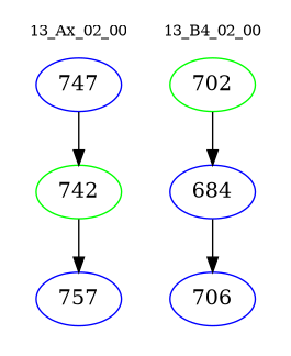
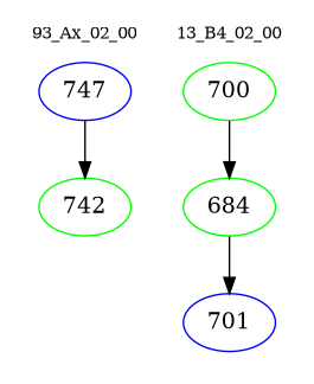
  digraph {
    node [color=blue]
    edge [color=black]
    n1 [label=747]
    n2 [color=green label=742]
-   n3 [label=757]
-   n4 [color=green label=702]
-   n5 [label=684]
-   n6 [label=706]
+   n4 [color=green label=700]
+   n5 [color=green label=684]
+   n6 [label=701]
    subgraph cluster_1 {
      color=white
      fontsize=10
-     label="13_Ax_02_00"
+     label="93_Ax_02_00"
      n1
      n2
-     n3
    }
    subgraph cluster_2 {
      color=white
      fontsize=10
      label="13_B4_02_00"
      n4
      n5
      n6
    }
    n1 -> n2
-   n2 -> n3
    n4 -> n5
    n5 -> n6
  }
